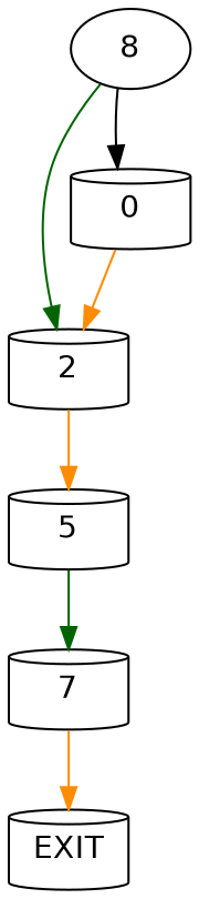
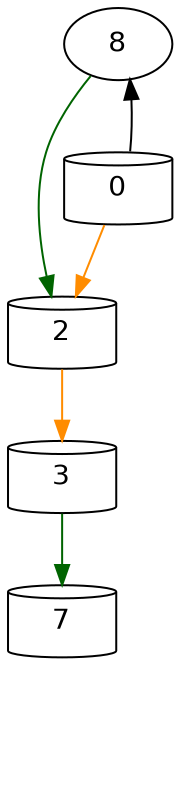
  digraph {
    fontname="DejaVu Sans"
    node [fontname="DejaVu Sans" shape=cylinder]
    edge [color=darkorange fontname="DejaVu Sans"]
    n1 [label=8 shape=ellipse]
    2
    n3 [label=0]
-   n4 [label=EXIT]
-   5
+   5 [label=3]
    7
    n1 -> 2 [color=darkgreen]
-   n1 -> n3 [color=black]
+   n3 -> n1 [color=black]
    2 -> 5
    n3 -> 2
    5 -> 7 [color=darkgreen]
-   7 -> n4
  }
